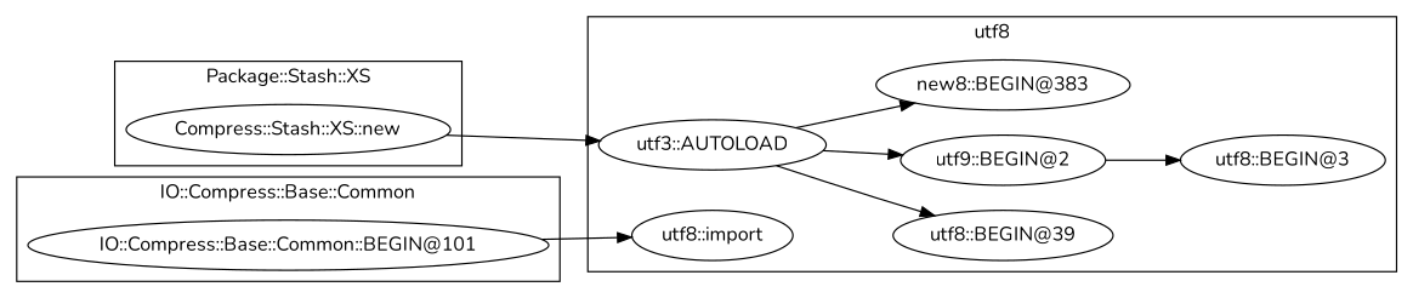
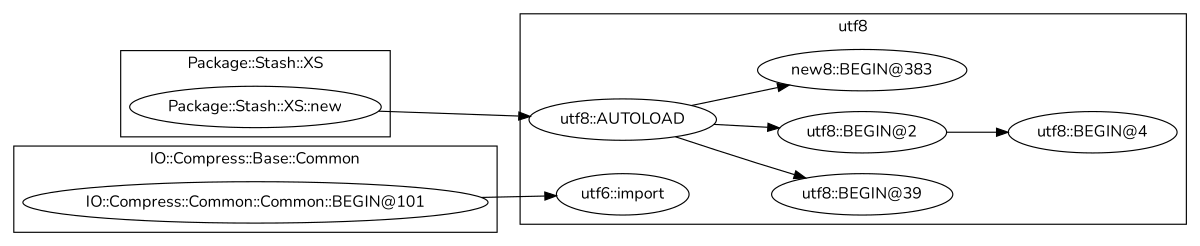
  digraph {
    fontname=Nunito
    rankdir=LR
    node [fontname=Nunito]
    edge [fontname=Nunito]
-   "utf8::AUTOLOAD" [label="utf3::AUTOLOAD"]
+   "utf8::AUTOLOAD"
    n2 [label="utf8::BEGIN@39"]
-   "utf8::BEGIN@2" [label="utf9::BEGIN@2"]
+   "utf8::BEGIN@2"
    n4 [label="new8::BEGIN@383"]
-   "utf8::BEGIN@3"
-   "utf8::import"
-   "Package::Stash::XS::new" [label="Compress::Stash::XS::new"]
-   "IO::Compress::Base::Common::BEGIN@101"
+   "utf8::BEGIN@3" [label="utf8::BEGIN@4"]
+   "utf8::import" [label="utf6::import"]
+   "Package::Stash::XS::new"
+   "IO::Compress::Base::Common::BEGIN@101" [label="IO::Compress::Common::Common::BEGIN@101"]
    subgraph cluster_1 {
      label=utf8
      "utf8::AUTOLOAD"
      n2
      "utf8::BEGIN@2"
      n4
      "utf8::BEGIN@3"
      "utf8::import"
    }
    subgraph cluster_2 {
      label="Package::Stash::XS"
      "Package::Stash::XS::new"
    }
    subgraph cluster_3 {
      label="IO::Compress::Base::Common"
      "IO::Compress::Base::Common::BEGIN@101"
    }
    "utf8::AUTOLOAD" -> n2
    "utf8::AUTOLOAD" -> "utf8::BEGIN@2"
    "utf8::AUTOLOAD" -> n4
    "utf8::BEGIN@2" -> "utf8::BEGIN@3"
    "Package::Stash::XS::new" -> "utf8::AUTOLOAD"
    "IO::Compress::Base::Common::BEGIN@101" -> "utf8::import"
  }
